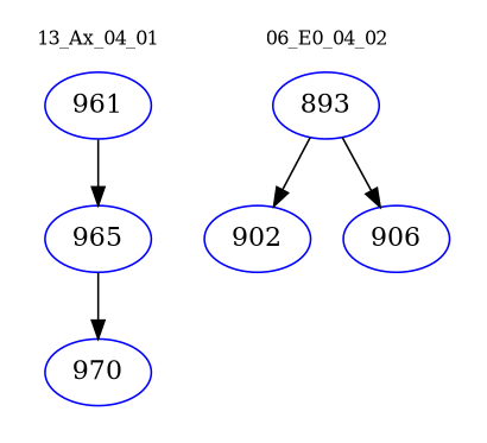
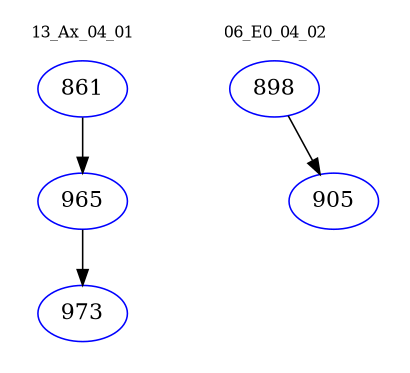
  digraph {
    node [color=blue]
    edge [color=black]
-   n1 [label=961]
+   n1 [label=861]
    n2 [label=965]
-   n3 [label=970]
-   n4 [label=893]
-   n5 [label=902]
-   n6 [label=906]
+   n3 [label=973]
+   n4 [label=898]
+   n6 [label=905]
    subgraph cluster_1 {
      color=white
      fontsize=10
      label="13_Ax_04_01"
      n1
      n2
      n3
    }
    subgraph cluster_2 {
      color=white
      fontsize=10
      label="06_E0_04_02"
      n4
-     n5
      n6
    }
    n1 -> n2
    n2 -> n3
-   n4 -> n5
    n4 -> n6
  }
